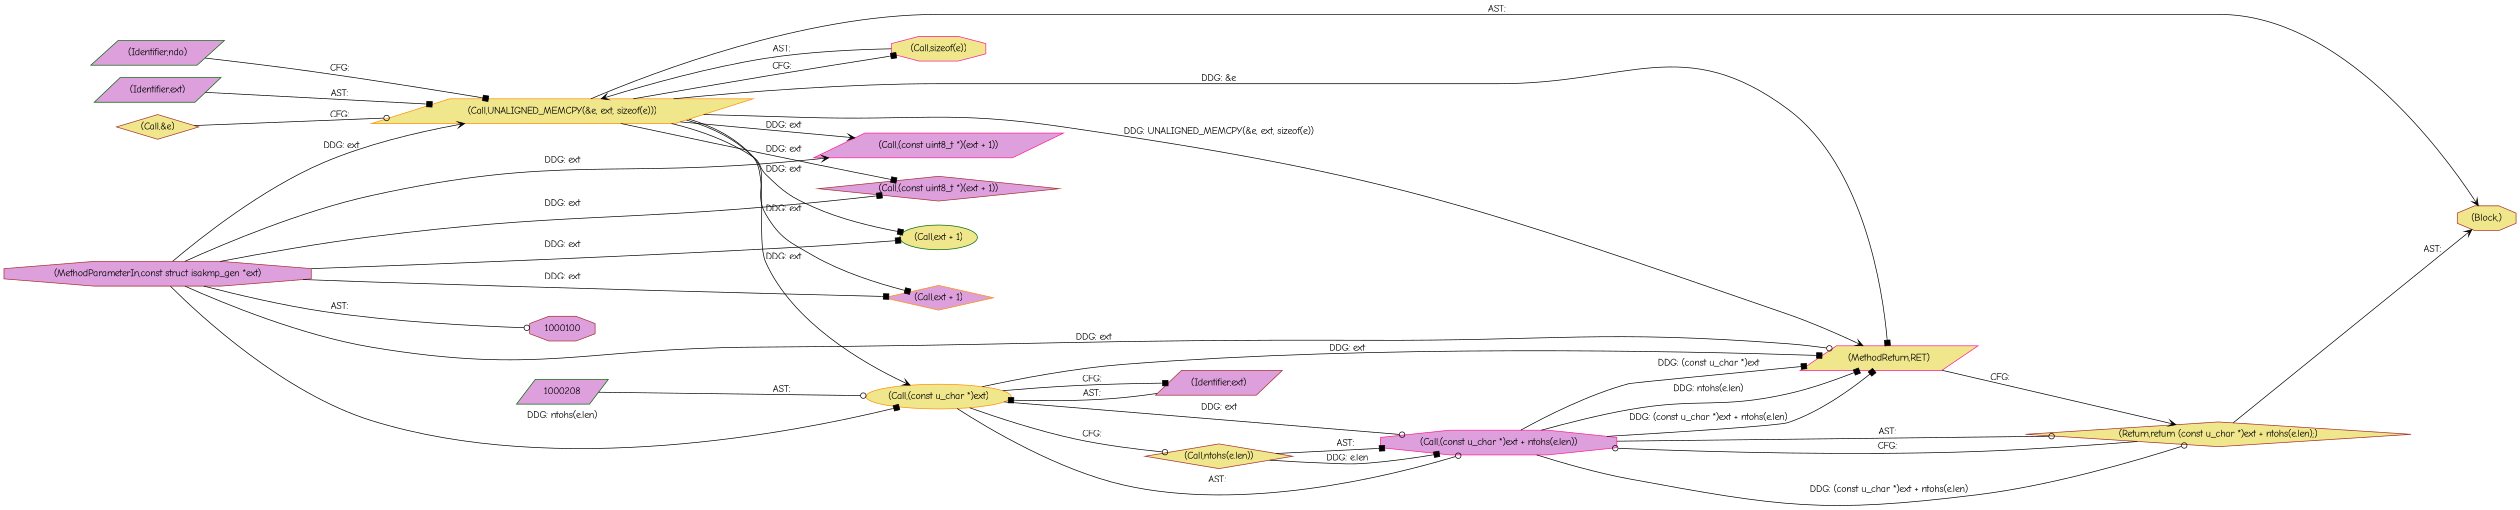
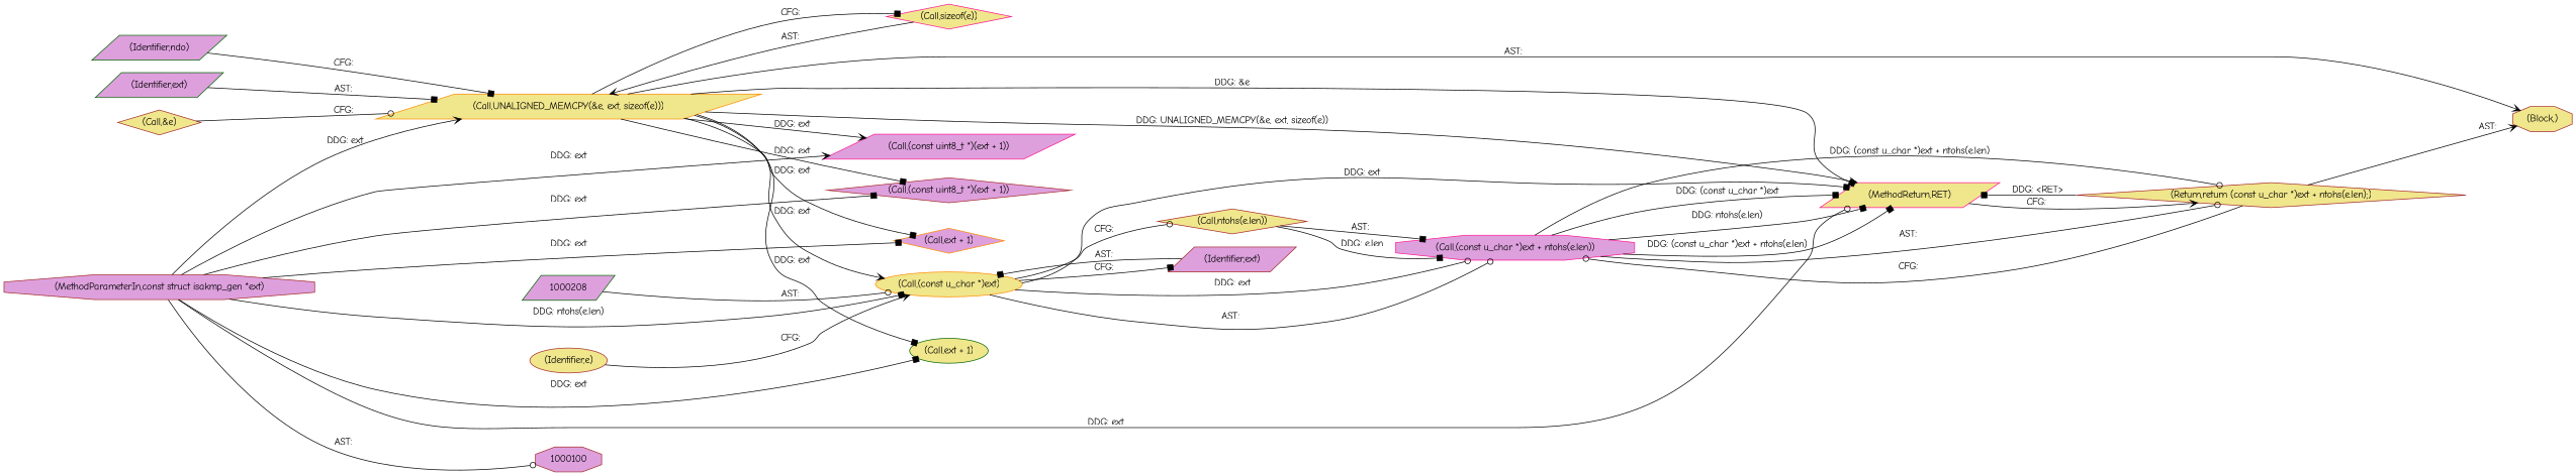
  digraph {
    fontname="Comic Neue"
    rankdir=LR
    node [color=brown fillcolor=khaki fontname="Comic Neue" shape=parallelogram style=filled]
    edge [arrowhead=box fontname="Comic Neue"]
    n1 [color=darkorange label="(Call,(const u_char *)ext)" shape=ellipse]
    n2 [color=deeppink fillcolor=plum label="(Call,(const u_char *)ext + ntohs(e.len))" shape=octagon]
    n3 [color=deeppink label="(MethodReturn,RET)"]
    n4 [fillcolor=plum label="(Identifier,ext)"]
    n5 [label="(Call,ntohs(e.len))" shape=diamond]
    n6 [label="(Return,return (const u_char *)ext + ntohs(e.len);)" shape=diamond]
    n7 [color=darkorange label="(Call,UNALIGNED_MEMCPY(&e, ext, sizeof(e)))"]
-   n8 [color=deeppink label="(Call,sizeof(e))" shape=octagon]
+   n8 [color=deeppink label="(Call,sizeof(e))" shape=diamond]
    n9 [color=deeppink fillcolor=plum label="(Call,(const uint8_t *)(ext + 1))"]
    n10 [label="(Block,)" shape=octagon]
    n11 [fillcolor=plum label="(Call,(const uint8_t *)(ext + 1))" shape=diamond]
    n12 [color=darkorange fillcolor=plum label="(Call,ext + 1)" shape=diamond]
    n13 [color=darkgreen label="(Call,ext + 1)" shape=ellipse]
    n14 [fillcolor=plum label="(MethodParameterIn,const struct isakmp_gen *ext)" shape=octagon]
    1000100 [fillcolor=plum shape=octagon]
    n16 [color=darkgreen fillcolor=plum label="(Identifier,ext)"]
    n17 [label="(Call,&e)" shape=diamond]
    n18 [color=darkgreen fillcolor=plum label="(Identifier,ndo)"]
+   n19 [label="(Identifier,e)" shape=ellipse]
    1000208 [color=darkgreen fillcolor=plum]
    n1 -> n2 [arrowhead=odot label="AST: "]
    n1 -> n2 [arrowhead=odot label="DDG: ext"]
    n1 -> n3 [label="DDG: ext"]
    n1 -> n4 [label="CFG: "]
    n1 -> n5 [arrowhead=odot label="CFG: "]
    n2 -> n3 [label="DDG: ntohs(e.len)"]
    n2 -> n3 [label="DDG: (const u_char *)ext + ntohs(e.len)"]
    n2 -> n3 [label="DDG: (const u_char *)ext"]
    n2 -> n6 [arrowhead=odot label="AST: "]
    n2 -> n6 [arrowhead=odot label="DDG: (const u_char *)ext + ntohs(e.len)"]
    n3 -> n6 [arrowhead=vee label="CFG: "]
    n4 -> n1 [label="AST: "]
    n5 -> n2 [label="AST: "]
    n5 -> n2 [label="DDG: e.len"]
    n6 -> n2 [arrowhead=odot label="CFG: "]
+   n6 -> n3 [label="DDG: <RET>"]
    n6 -> n10 [arrowhead=vee label="AST: "]
    n7 -> n1 [arrowhead=vee label="DDG: ext"]
    n7 -> n3 [label="DDG: &e"]
    n7 -> n3 [arrowhead=vee label="DDG: UNALIGNED_MEMCPY(&e, ext, sizeof(e))"]
    n7 -> n8 [label="CFG: "]
    n7 -> n9 [arrowhead=vee label="DDG: ext"]
    n7 -> n10 [arrowhead=vee label="AST: "]
    n7 -> n11 [label="DDG: ext"]
    n7 -> n12 [label="DDG: ext"]
    n7 -> n13 [label="DDG: ext"]
    n8 -> n7 [arrowhead=vee label="AST: "]
    n14 -> n1 [label="DDG: ntohs(e.len)"]
    n14 -> n3 [arrowhead=odot label="DDG: ext"]
    n14 -> n7 [arrowhead=vee label="DDG: ext"]
    n14 -> n9 [arrowhead=vee label="DDG: ext"]
    n14 -> n11 [label="DDG: ext"]
    n14 -> n12 [label="DDG: ext"]
    n14 -> n13 [label="DDG: ext"]
    n14 -> 1000100 [arrowhead=odot label="AST: "]
    n16 -> n7 [label="AST: "]
    n17 -> n7 [arrowhead=odot label="CFG: "]
    n18 -> n7 [label="CFG: "]
+   n19 -> n1 [arrowhead=vee label="CFG: "]
    1000208 -> n1 [arrowhead=odot label="AST: "]
  }
